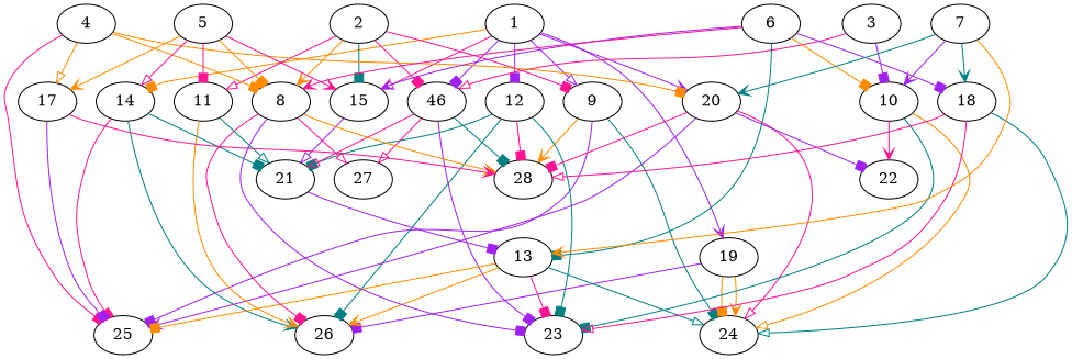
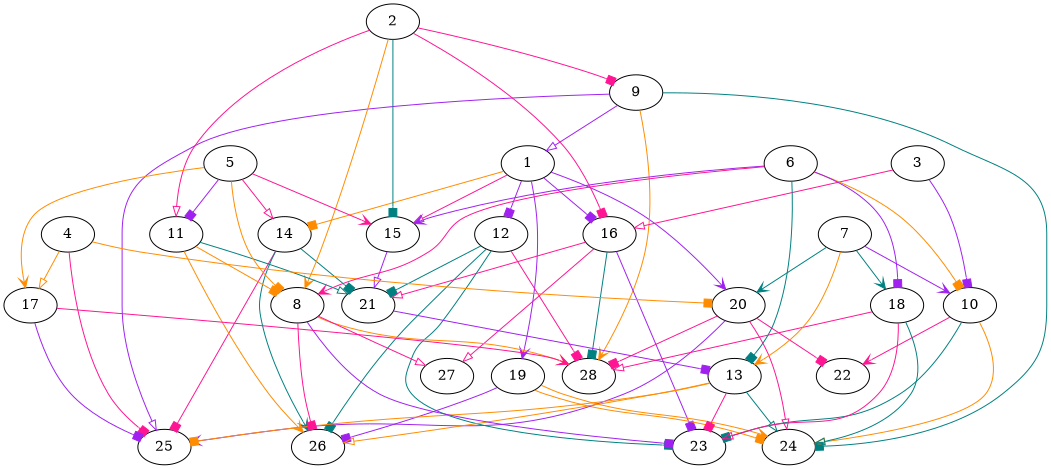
  digraph {
    fontname="DejaVu Serif"
    node [alpha=0.06 fontname="DejaVu Serif"]
    edge [arrowhead=box color=deeppink fontname="DejaVu Serif"]
    1 [alpha=0.01 expect_size=63549823780913152000]
    9 [alpha=0.15 expect_size=1798203445519881076736]
    12 [alpha=0.03 expect_size=15534060801622016000]
    14 [alpha=0.19 expect_size=2913353650852735]
    15 [alpha=0.01 expect_size=2003274003378972928]
-   16 [alpha=0.05 expect_size=6999830544177357 label=46]
+   16 [alpha=0.05 expect_size=6999830544177357]
    19 [expect_size=124775357323305856]
    20 [alpha=0.00 expect_size=386830541728514048000]
    28 [alpha=0.08 expect_size=12043500618412214]
    24 [alpha=0.05 expect_size=25007259347183676]
    25 [expect_size=1364524849015057022976]
    23 [alpha=0.14 expect_size=148702468325837696]
    26 [alpha=0.07 expect_size=25110922091795841024]
    21 [alpha=0.14 expect_size=505608037041749098496]
    27 [alpha=0.03 expect_size=32882406429431596]
    22 [alpha=0.02 expect_size=301387187522927808]
    13 [alpha=0.16 expect_size=770425932095641344]
    2 [alpha=0.08 expect_size=367524999321585728]
    8 [alpha=0.10 expect_size=143593330386858409984]
    11 [alpha=0.04 expect_size=1003926683926921216000]
    3 [expect_size=8343115136078057]
    10 [alpha=0.12 expect_size=37929864490383310848]
    4 [expect_size=420924243774885855232]
    17 [alpha=0.15 expect_size=700058303463424000000]
    5 [alpha=0.03 expect_size=17476989683429801984]
    6 [alpha=0.15 expect_size=4993468071966151]
    18 [alpha=0.04 expect_size=287100936696761184]
    7 [alpha=0.11 expect_size=558412873825379008]
-   1 -> 9 [arrowhead=onormal color=purple]
+   9 -> 1 [arrowhead=onormal color=purple]
    1 -> 12 [color=purple]
    1 -> 14 [color=darkorange]
    1 -> 15 [arrowhead=onormal]
    1 -> 16 [color=purple]
    1 -> 19 [arrowhead=vee color=purple]
    1 -> 20 [arrowhead=vee color=purple]
    9 -> 28 [arrowhead=vee color=darkorange]
    9 -> 24 [color=teal]
-   9 -> 25 [color=purple]
+   9 -> 25 [arrowhead=onormal color=purple]
    12 -> 28
    12 -> 23 [color=teal]
    12 -> 26 [color=teal]
    12 -> 21 [color=teal]
    14 -> 25
    14 -> 26 [arrowhead=vee color=teal]
    14 -> 21 [color=teal]
    15 -> 21 [arrowhead=onormal color=purple]
    16 -> 28 [color=teal]
    16 -> 23 [color=purple]
    16 -> 21 [arrowhead=onormal]
    16 -> 27 [arrowhead=onormal]
    19 -> 24 [color=darkorange]
    19 -> 24 [arrowhead=vee color=darkorange]
    19 -> 26 [color=purple]
    20 -> 28
    20 -> 24 [arrowhead=onormal]
    20 -> 25 [arrowhead=vee color=purple]
-   20 -> 22 [color=purple]
+   20 -> 22
    21 -> 13 [color=purple]
    13 -> 24 [arrowhead=onormal color=teal]
    13 -> 25 [color=darkorange]
    13 -> 23
-   13 -> 26 [arrowhead=vee color=darkorange]
+   13 -> 26 [arrowhead=onormal color=darkorange]
    2 -> 9
    2 -> 15 [color=teal]
    2 -> 16
    2 -> 8 [arrowhead=vee color=darkorange]
    2 -> 11 [arrowhead=onormal]
    8 -> 28 [arrowhead=vee color=darkorange]
    8 -> 23 [color=purple]
    8 -> 26
    8 -> 27 [arrowhead=onormal]
    11 -> 26 [arrowhead=vee color=darkorange]
    11 -> 21 [arrowhead=onormal color=teal]
    3 -> 16 [arrowhead=onormal]
    3 -> 10 [color=purple]
    10 -> 24 [arrowhead=onormal color=darkorange]
    10 -> 23 [color=teal]
    10 -> 22 [arrowhead=vee]
    4 -> 20 [color=darkorange]
    4 -> 25
-   4 -> 8 [color=darkorange]
+   11 -> 8 [color=darkorange]
    4 -> 17 [arrowhead=onormal color=darkorange]
    17 -> 28 [arrowhead=vee]
    17 -> 25 [color=purple]
    5 -> 14 [arrowhead=onormal]
    5 -> 15 [arrowhead=vee]
    5 -> 8 [color=darkorange]
-   5 -> 11
+   5 -> 11 [color=purple]
    5 -> 17 [arrowhead=vee color=darkorange]
    6 -> 15 [arrowhead=vee color=purple]
    6 -> 13 [color=teal]
    6 -> 8 [arrowhead=vee]
    6 -> 10 [color=darkorange]
    6 -> 18 [color=purple]
    18 -> 28 [arrowhead=onormal]
    18 -> 24 [arrowhead=onormal color=teal]
    18 -> 23 [arrowhead=onormal]
    7 -> 20 [arrowhead=vee color=teal]
    7 -> 13 [arrowhead=vee color=darkorange]
    7 -> 10 [arrowhead=vee color=purple]
    7 -> 18 [arrowhead=vee color=teal]
  }
